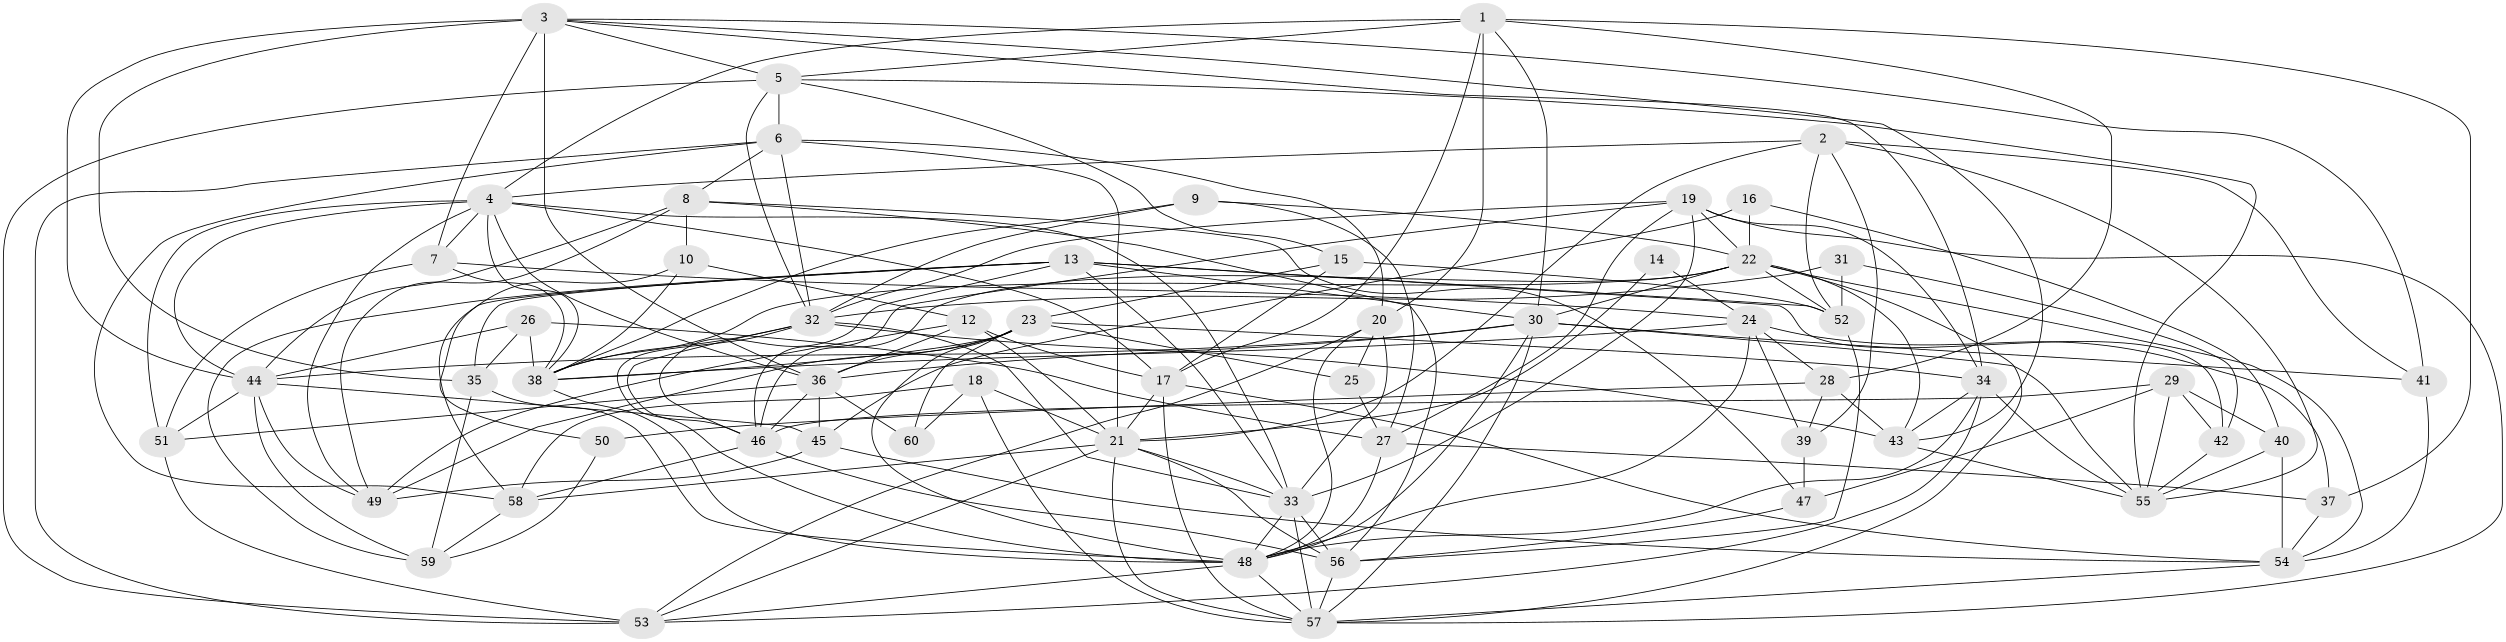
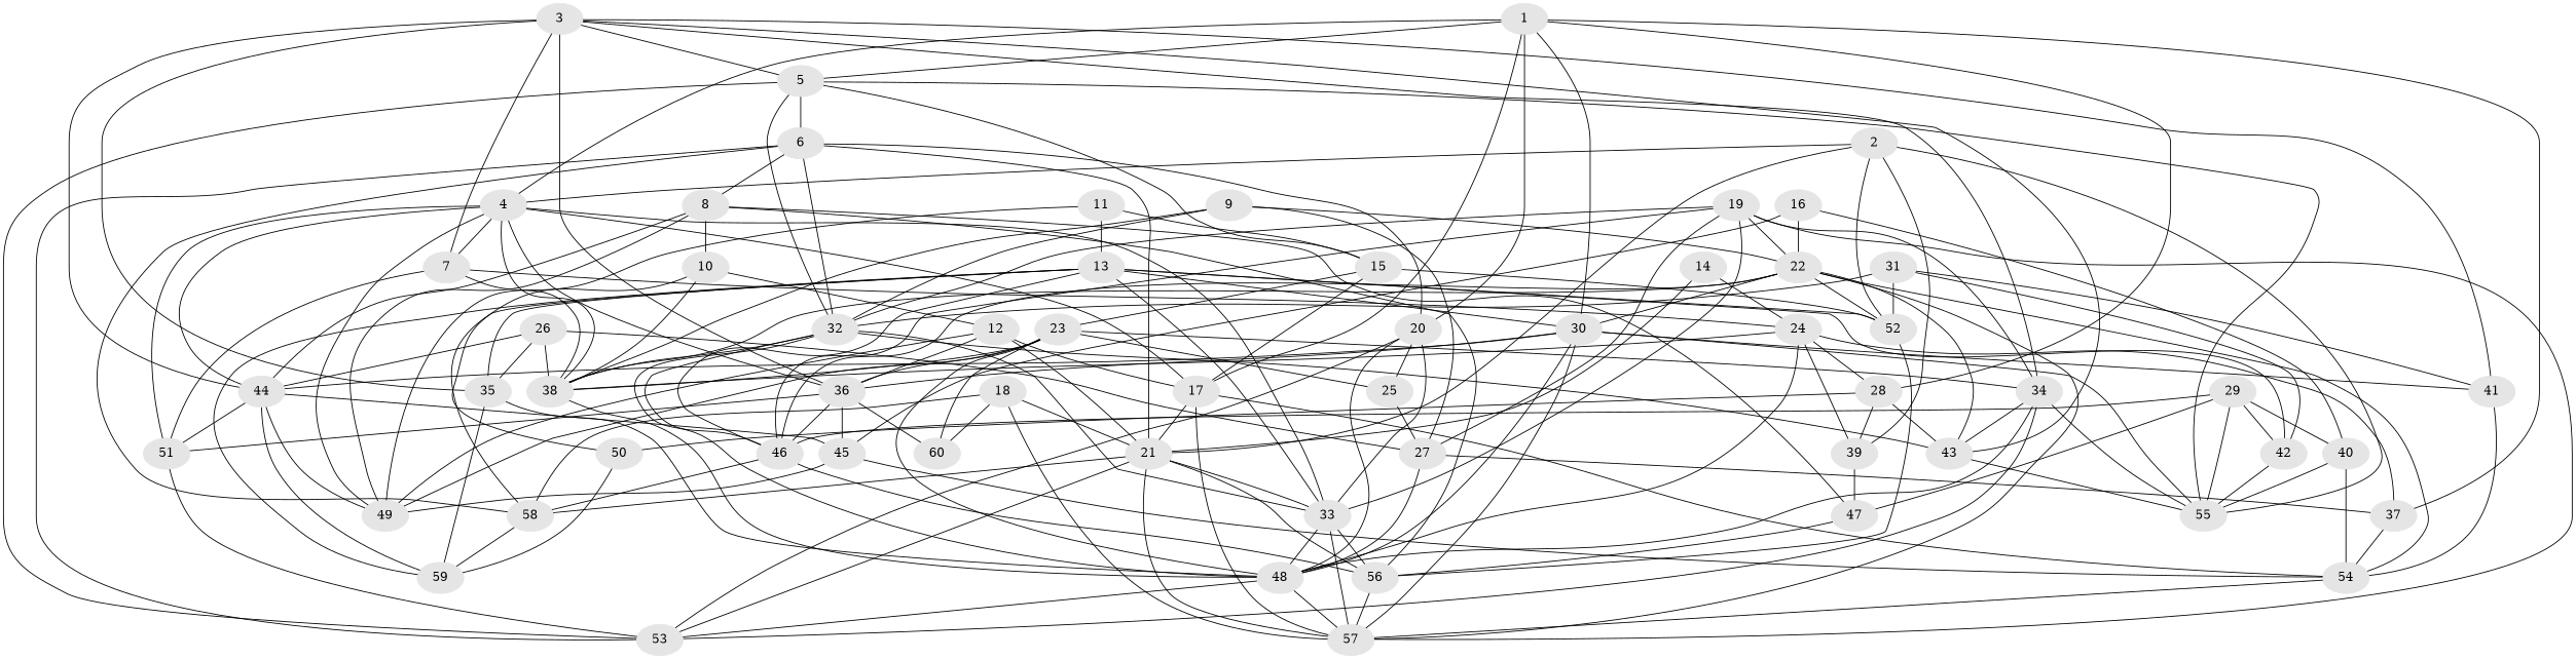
  graph {
    node [color=gray90 style=filled]
    edge [weight=1.0]
    1
    4
    5
    17
    20
    28
    30
    37
    7
    36
    44
    33
    38
    49
    51
    55
    6
    15
    32
    53
    21
    54
    57
    25
    48
    39
    43
    50
    41
    2
    52
    58
    56
    47
    3
    34
    35
    24
    59
    46
    45
    60
    8
    23
    10
    12
    9
    22
    27
+   11
    13
    42
    14
    16
    40
    18
    19
    26
    29
    31
    1 -- 4
    1 -- 5
    1 -- 17
    1 -- 20
    1 -- 28
    1 -- 30
    1 -- 37
    4 -- 17
    4 -- 7
    4 -- 36
    4 -- 44
    4 -- 33
    4 -- 38
    4 -- 49
    4 -- 51
    5 -- 55
    5 -- 6
    5 -- 15
    5 -- 32
    5 -- 53
    17 -- 21 [weight=2.0]
    17 -- 54
    17 -- 57
    20 -- 33
    20 -- 53
    20 -- 25
    20 -- 48
    28 -- 39
    28 -- 43
    28 -- 50
    30 -- 36
    30 -- 44
    30 -- 55
    30 -- 57
    30 -- 48
    30 -- 41
    37 -- 54
    7 -- 38
    7 -- 51
    7 -- 24
    36 -- 51 [weight=2.0]
    36 -- 46
    36 -- 45
    36 -- 60
    44 -- 49
    44 -- 51
    44 -- 59
    44 -- 45
    33 -- 57
    33 -- 48
    33 -- 56
    38 -- 48
    51 -- 53
    6 -- 20
    6 -- 32
    6 -- 53
    6 -- 21
    6 -- 58
    6 -- 8 [weight=2.0]
    15 -- 17
    15 -- 52
    15 -- 23
    32 -- 33
    32 -- 38
    32 -- 48 [weight=2.0]
    32 -- 43
    32 -- 46
    21 -- 33
    21 -- 53
    21 -- 57
    21 -- 58
    21 -- 56 [weight=2.0]
    54 -- 57
    25 -- 27
    48 -- 53 [weight=2.0]
    48 -- 57
    39 -- 47
    43 -- 55
    50 -- 59
    41 -- 54
    2 -- 4
    2 -- 55
    2 -- 21
    2 -- 39
-   2 -- 41
+   31 -- 41
    2 -- 52
    52 -- 56
    58 -- 59
    56 -- 57
    47 -- 56
    3 -- 5
    3 -- 7
    3 -- 36
    3 -- 44 [weight=2.0]
    3 -- 43
    3 -- 41
    3 -- 34
    3 -- 35
    34 -- 55
    34 -- 53
    34 -- 48 [weight=2.0]
    34 -- 43
    35 -- 48
    35 -- 59
    24 -- 28
    24 -- 37
    24 -- 38
    24 -- 48
    24 -- 39
    46 -- 58
    46 -- 56
    45 -- 49 [weight=2.0]
    45 -- 54
    8 -- 44
    8 -- 49
    8 -- 56
    8 -- 47
    8 -- 10
    23 -- 36
    23 -- 38
    23 -- 49
    23 -- 25 [weight=2.0]
    23 -- 48
    23 -- 34
    23 -- 60
    10 -- 38
    10 -- 50
    10 -- 12
    12 -- 17
    12 -- 36
    12 -- 49
    12 -- 21
    9 -- 38 [weight=2.0]
    9 -- 32 [weight=2.0]
    9 -- 22 [weight=2.0]
    9 -- 27
    22 -- 30
    22 -- 38
    22 -- 54
    22 -- 57
    22 -- 43
    22 -- 52
    22 -- 46
    27 -- 37
    27 -- 48
+   11 -- 49
+   11 -- 15
+   11 -- 13
    13 -- 30
    13 -- 33 [weight=2.0]
    13 -- 52
    13 -- 58
    13 -- 35
    13 -- 59
    13 -- 46
    13 -- 42
    42 -- 55
    14 -- 21 [weight=2.0]
    14 -- 24
    16 -- 45
    16 -- 22 [weight=2.0]
    16 -- 40
    40 -- 55
    40 -- 54
    18 -- 21
    18 -- 57
    18 -- 58
    18 -- 60
    19 -- 33
    19 -- 32
    19 -- 57
    19 -- 34
    19 -- 46
    19 -- 22
    19 -- 27
    26 -- 44
    26 -- 38
    26 -- 35
    26 -- 27
    29 -- 55
    29 -- 47
    29 -- 46
    29 -- 42
    29 -- 40
    31 -- 32 [weight=2.0]
    31 -- 52
    31 -- 42
  }
